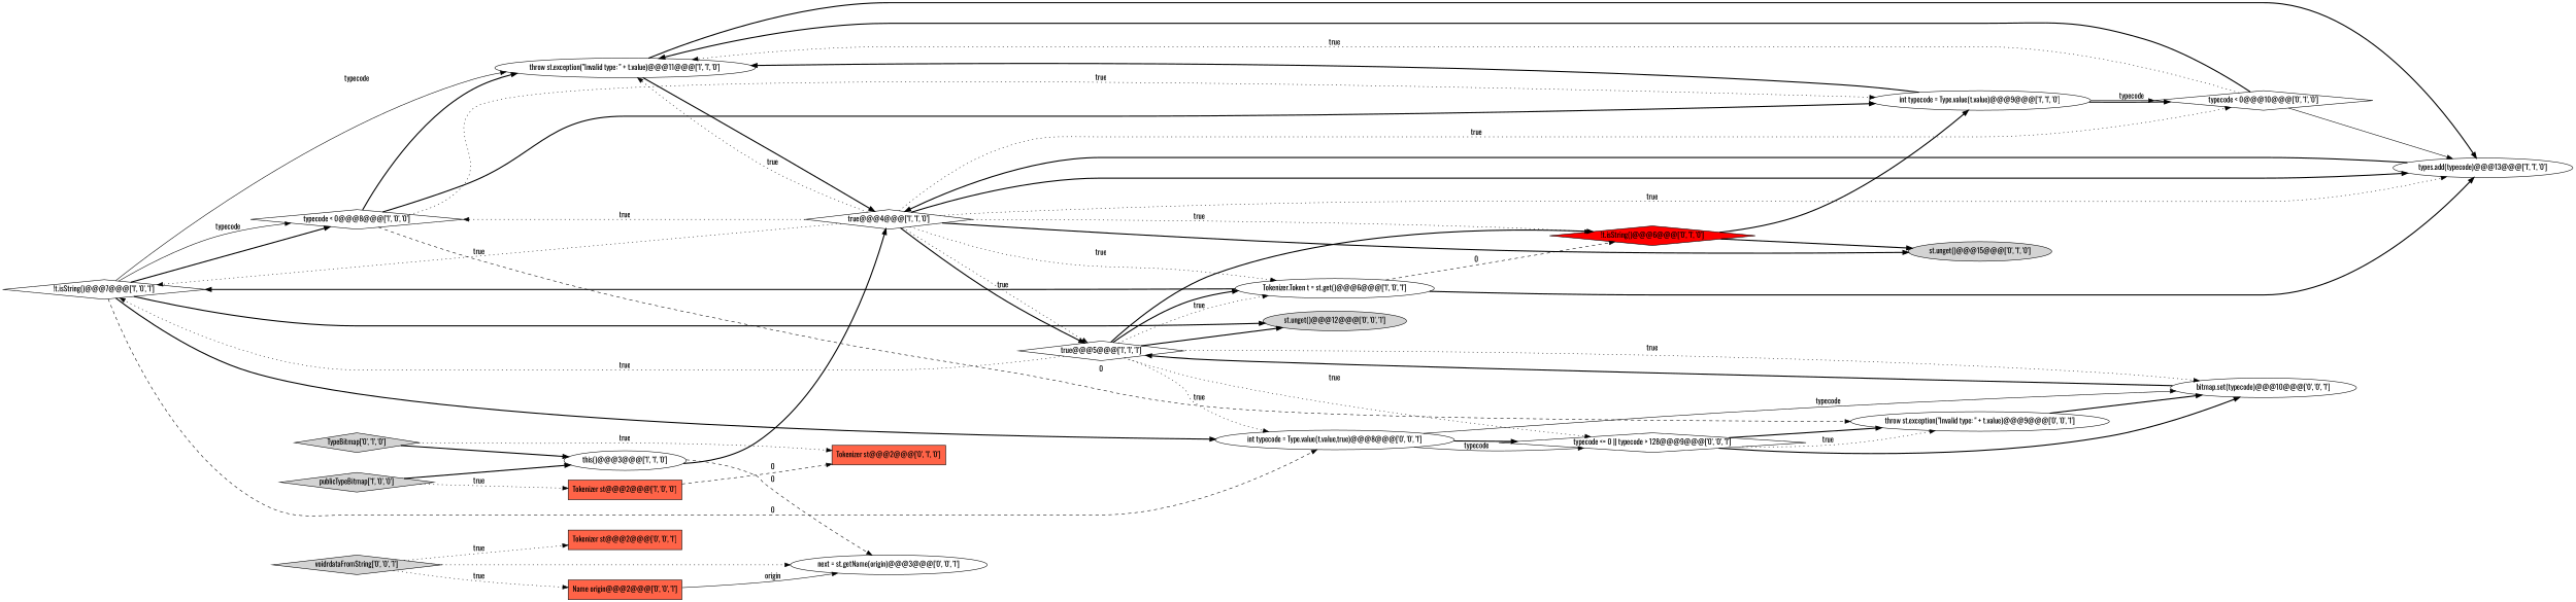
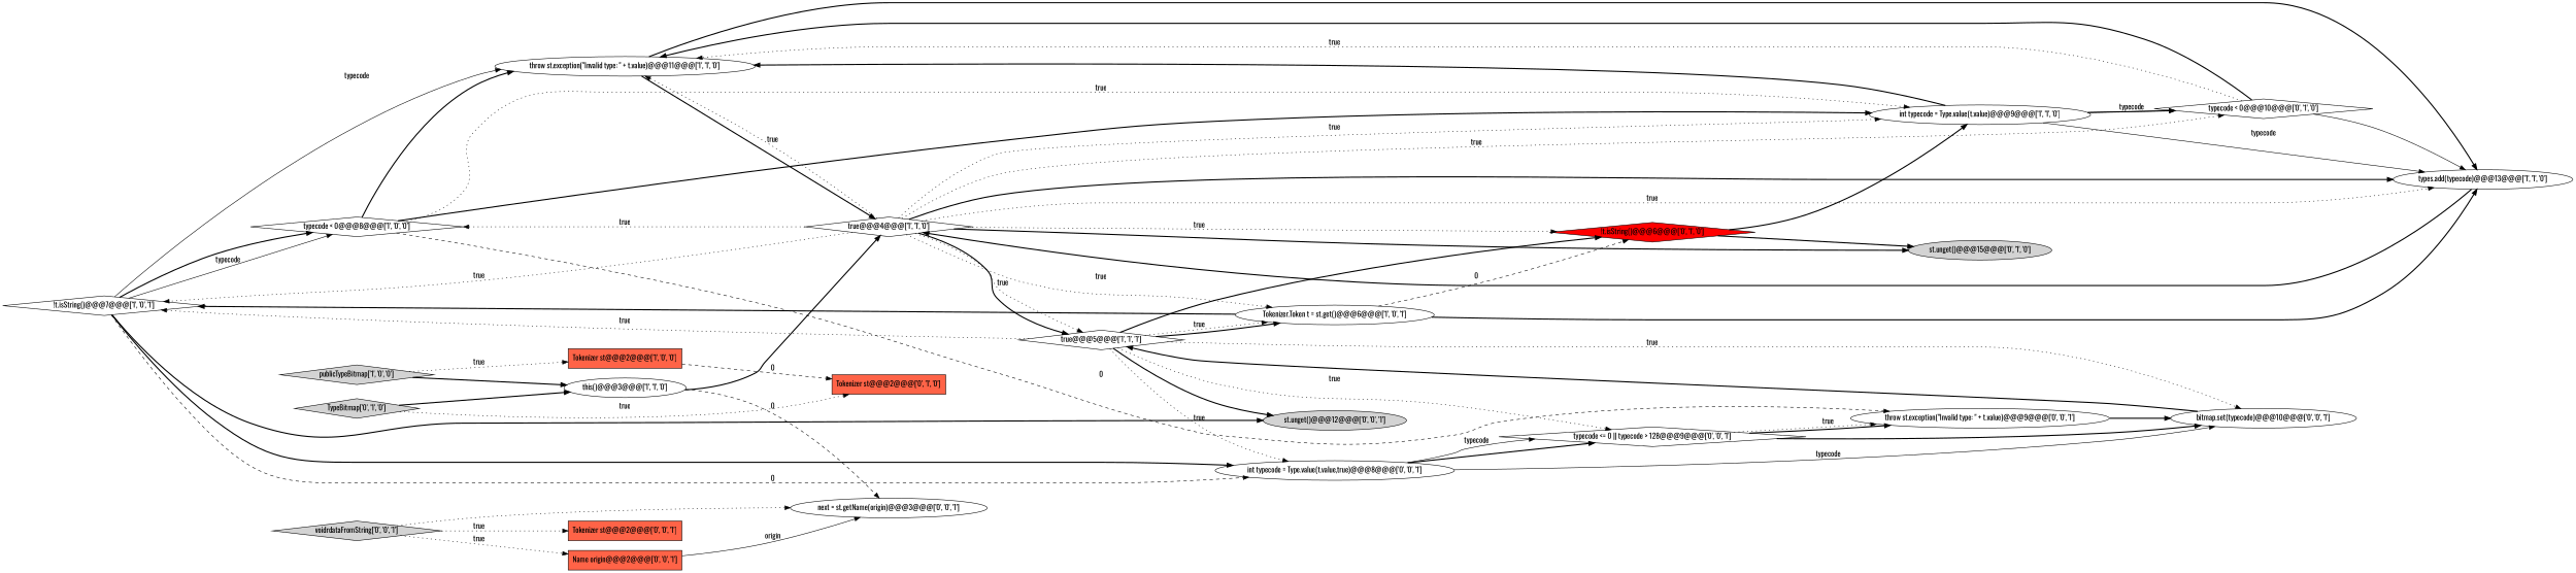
  digraph {
    fontname=Oswald
    rankdir=LR
    node [fillcolor=white fontname=Oswald shape=ellipse style=filled]
    edge [fontname=Oswald style=bold]
    n1 [label="!t.isString()@@@7@@@['1', '0', '1']" shape=diamond]
    n2 [label="typecode < 0@@@8@@@['1', '0', '0']" shape=diamond]
    n3 [label="int typecode = Type.value(t.value,true)@@@8@@@['0', '0', '1']"]
    n4 [label="throw st.exception(\"Invalid type: \" + t.value)@@@11@@@['1', '1', '0']"]
    n5 [fillcolor=lightgray label="st.unget()@@@12@@@['0', '0', '1']"]
    n6 [label="throw st.exception(\"Invalid type: \" + t.value)@@@9@@@['0', '0', '1']"]
    n7 [label="int typecode = Type.value(t.value)@@@9@@@['1', '1', '0']"]
    n8 [label="bitmap.set(typecode)@@@10@@@['0', '0', '1']"]
    n9 [label="typecode <= 0 || typecode > 128@@@9@@@['0', '0', '1']" shape=diamond]
    n10 [label="true@@@4@@@['1', '1', '0']" shape=diamond]
    n11 [label="types.add(typecode)@@@13@@@['1', '1', '0']"]
    n12 [label="typecode < 0@@@10@@@['0', '1', '0']" shape=diamond]
    n13 [label="this()@@@3@@@['1', '1', '0']"]
    n14 [label="next = st.getName(origin)@@@3@@@['0', '0', '1']"]
    n15 [label="true@@@5@@@['1', '1', '1']" shape=diamond]
    n16 [label="Tokenizer.Token t = st.get()@@@6@@@['1', '0', '1']"]
    n17 [fillcolor=red label="!t.isString()@@@6@@@['0', '1', '0']" shape=diamond]
    n18 [fillcolor=lightgray label="st.unget()@@@15@@@['0', '1', '0']"]
    n19 [fillcolor=lightgray label="voidrdataFromString['0', '0', '1']" shape=diamond]
    n20 [fillcolor=tomato label="Name origin@@@2@@@['0', '0', '1']" shape=box]
    n21 [fillcolor=tomato label="Tokenizer st@@@2@@@['0', '0', '1']" shape=box]
    n22 [fillcolor=tomato label="Tokenizer st@@@2@@@['0', '1', '0']" shape=box]
    n23 [fillcolor=lightgray label="publicTypeBitmap['1', '0', '0']" shape=diamond]
    n24 [fillcolor=tomato label="Tokenizer st@@@2@@@['1', '0', '0']" shape=box]
    n25 [fillcolor=lightgray label="TypeBitmap['0', '1', '0']" shape=diamond]
    n1 -> n2 [label=typecode style=solid]
    n1 -> n2
    n1 -> n3
    n1 -> n3 [label=0 style=dashed]
    n1 -> n4 [label=typecode style=solid]
    n1 -> n5
    n2 -> n4
    n2 -> n6 [label=0 style=dashed]
    n2 -> n7 [label=true style=dotted]
    n2 -> n7
    n3 -> n8 [label=typecode style=solid]
    n3 -> n9 [label=typecode style=solid]
    n3 -> n9
    n4 -> n10
    n4 -> n11
    n6 -> n8
    n7 -> n4
+   n7 -> n11 [label=typecode style=solid]
    n7 -> n12 [label=typecode style=solid]
    n7 -> n12
    n8 -> n15
    n9 -> n6 [label=true style=dotted]
    n9 -> n6
    n9 -> n8
    n10 -> n1 [label=true style=dotted]
    n10 -> n2 [label=true style=dotted]
    n10 -> n4 [label=true style=dotted]
+   n10 -> n7 [label=true style=dotted]
    n10 -> n11
    n10 -> n11 [label=true style=dotted]
    n10 -> n12 [label=true style=dotted]
    n10 -> n15 [label=true style=dotted]
    n10 -> n15
    n10 -> n16 [label=true style=dotted]
    n10 -> n17 [label=true style=dotted]
    n10 -> n18
    n11 -> n10
    n12 -> n4
    n12 -> n4 [label=true style=dotted]
    n12 -> n11 [style=solid]
    n13 -> n10
    n13 -> n14 [label=0 style=dashed]
    n15 -> n1 [label=true style=dotted]
    n15 -> n3 [label=true style=dotted]
    n15 -> n5
    n15 -> n8 [label=true style=dotted]
    n15 -> n9 [label=true style=dotted]
    n15 -> n16 [label=true style=dotted]
    n15 -> n16
    n15 -> n17
    n16 -> n1
    n16 -> n11
    n16 -> n17 [label=0 style=dashed]
    n17 -> n7
    n17 -> n18
    n19 -> n14 [style=dotted]
    n19 -> n20 [label=true style=dotted]
    n19 -> n21 [label=true style=dotted]
    n20 -> n14 [label=origin style=solid]
    n23 -> n13
    n23 -> n24 [label=true style=dotted]
    n24 -> n22 [label=0 style=dashed]
    n25 -> n13
    n25 -> n22 [label=true style=dotted]
  }
